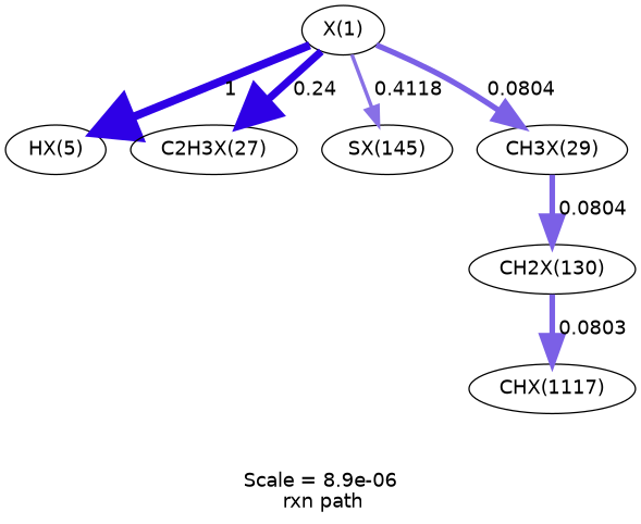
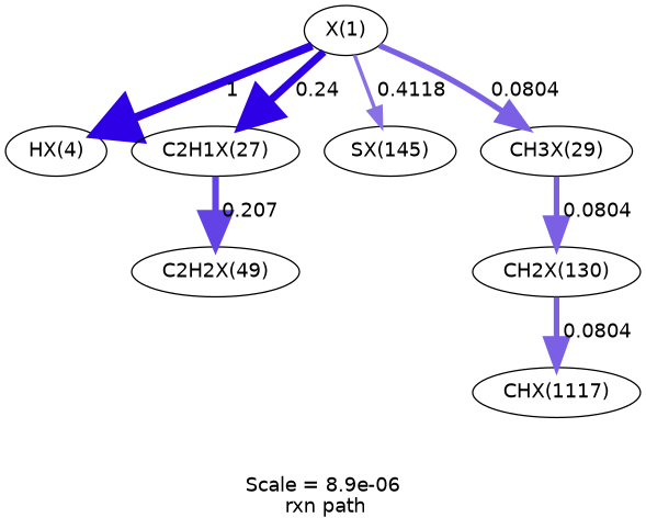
  digraph {
    fontname=Helvetica
    label="Scale = 8.9e-06\l rxn path"
    node [fontname=Helvetica]
    edge [arrowsize=2.05 color="0.7, 0.58, 0.9" fontname=Helvetica style="setlinewidth(4.1)"]
    n1 [label="X(1)"]
-   n2 [label="HX(5)"]
-   n3 [label="C2H3X(27)"]
+   n2 [label="HX(4)"]
+   n3 [label="C2H1X(27)"]
    n4 [label="SX(145)"]
    n5 [label="CH3X(29)"]
+   n6 [label="C2H2X(49)"]
    n7 [label="CH2X(130)"]
    n8 [label="CHX(1117)"]
    n1 -> n2 [arrowsize=3 color="0.7, 1.5, 0.9" label=" 1" style="setlinewidth(6)"]
    n1 -> n3 [arrowsize=2.77 color="0.7, 1.04, 0.9" label=" 0.24" style="setlinewidth(5.53)"]
    n1 -> n4 [arrowsize=1.32 color="0.7, 0.512, 0.9" label=" 0.4118" style="setlinewidth(2.65)"]
    n1 -> n5 [label=" 0.0804"]
+   n3 -> n6 [arrowsize=2.41 color="0.7, 0.707, 0.9" label=" 0.207" style="setlinewidth(4.81)"]
    n5 -> n7 [label=" 0.0804"]
-   n7 -> n8 [label=" 0.0803"]
+   n7 -> n8 [label=" 0.0804"]
  }
